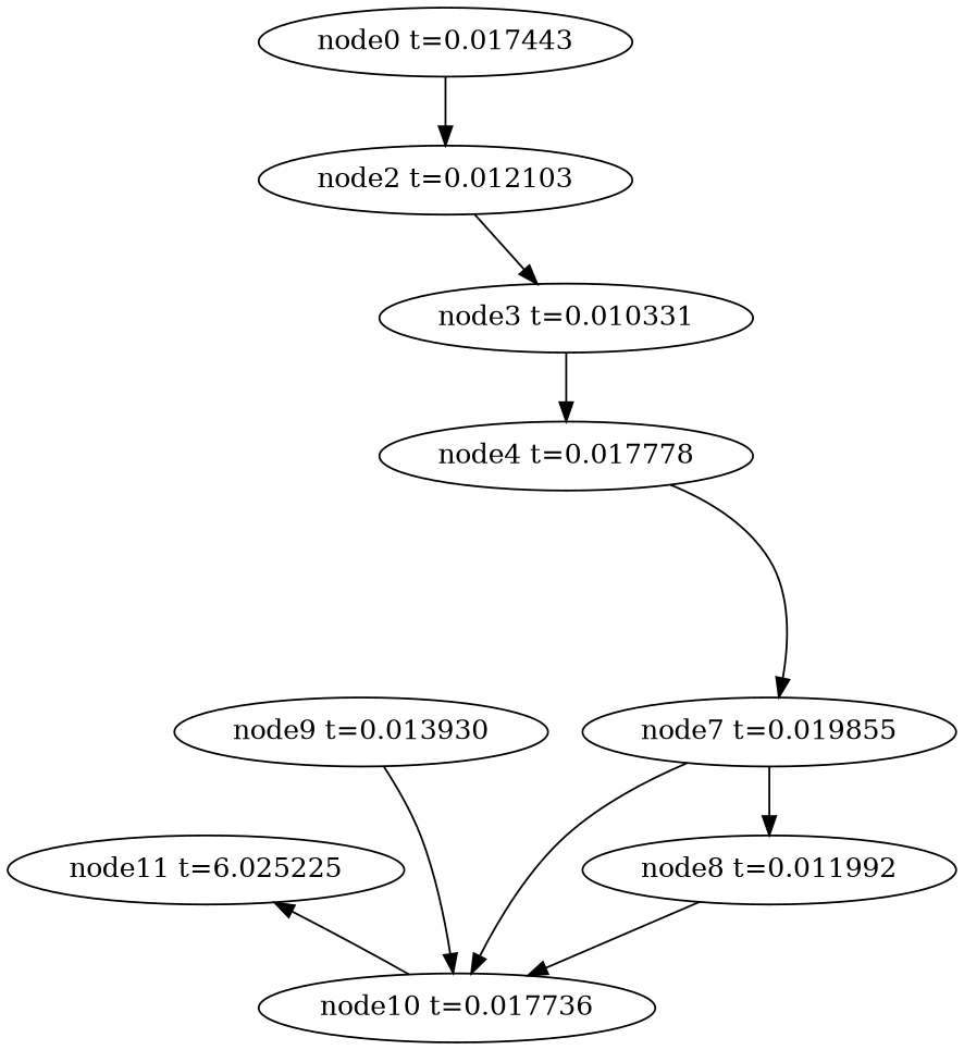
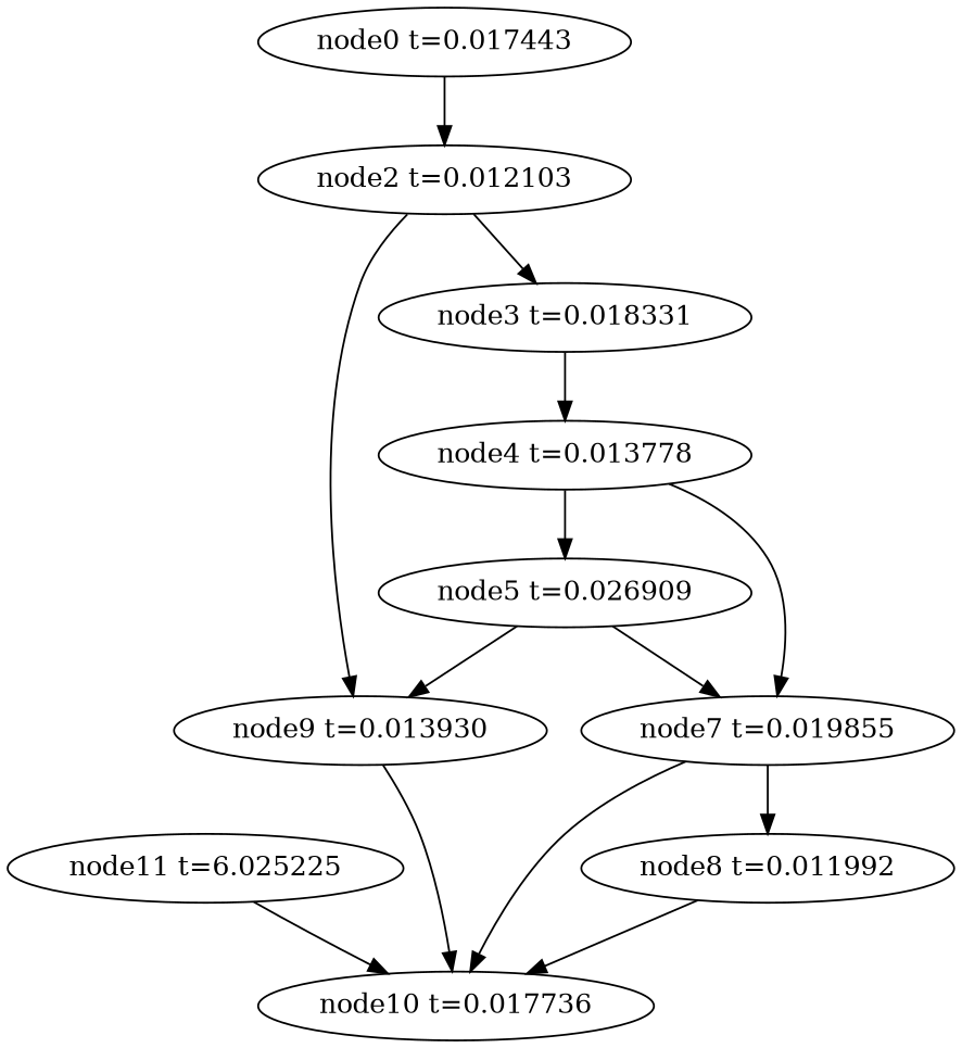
  digraph {
    n1 [label="node11 t=6.025225"]
    n2 [label="node10 t=0.017736"]
    n3 [label="node9 t=0.013930"]
    n4 [label="node8 t=0.011992"]
    n5 [label="node7 t=0.019855"]
-   n7 [label="node4 t=0.017778"]
-   n8 [label="node3 t=0.010331"]
+   n6 [label="node5 t=0.026909"]
+   n7 [label="node4 t=0.013778"]
+   n8 [label="node3 t=0.018331"]
    n9 [label="node2 t=0.012103"]
    n10 [label="node0 t=0.017443"]
-   n2 -> n1
+   n1 -> n2
    n3 -> n2
    n4 -> n2
    n5 -> n2
    n5 -> n4
+   n6 -> n3
+   n6 -> n5
    n7 -> n5
+   n7 -> n6
    n8 -> n7
+   n9 -> n3
    n9 -> n8
    n10 -> n9
  }
